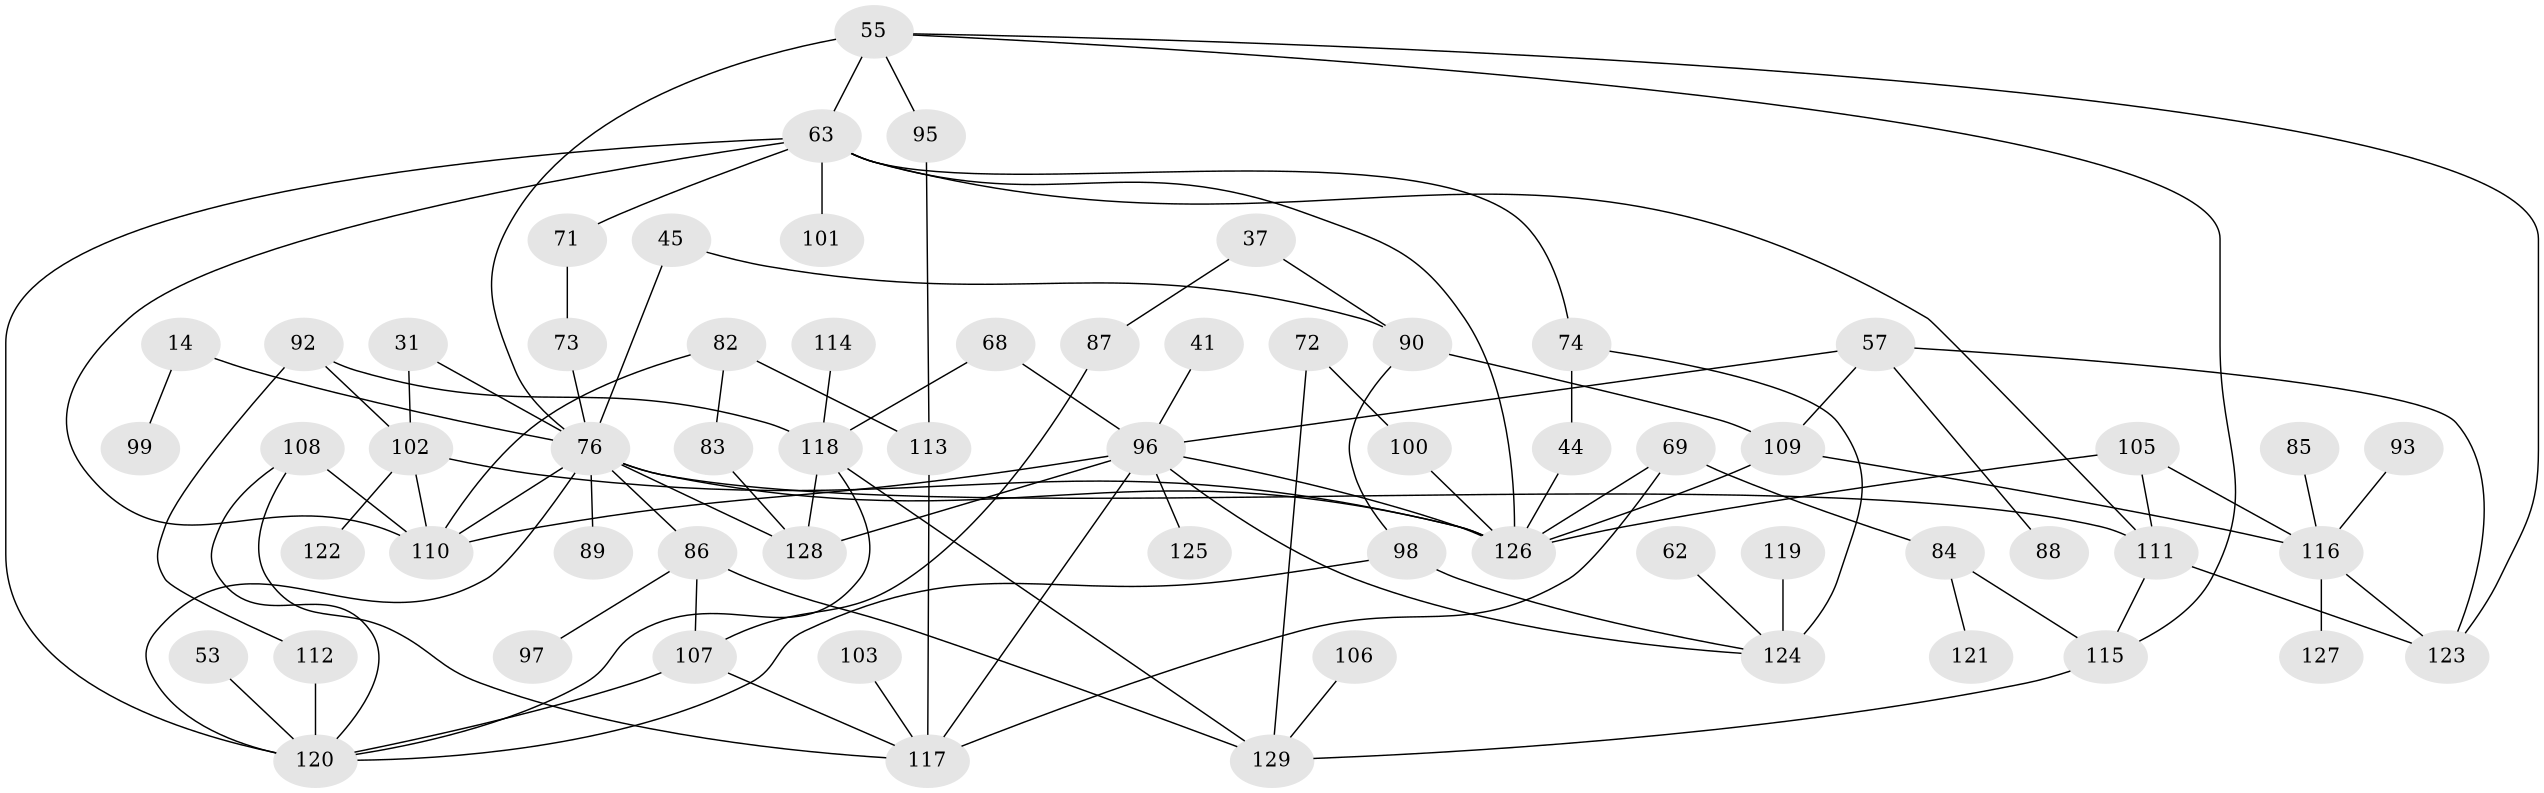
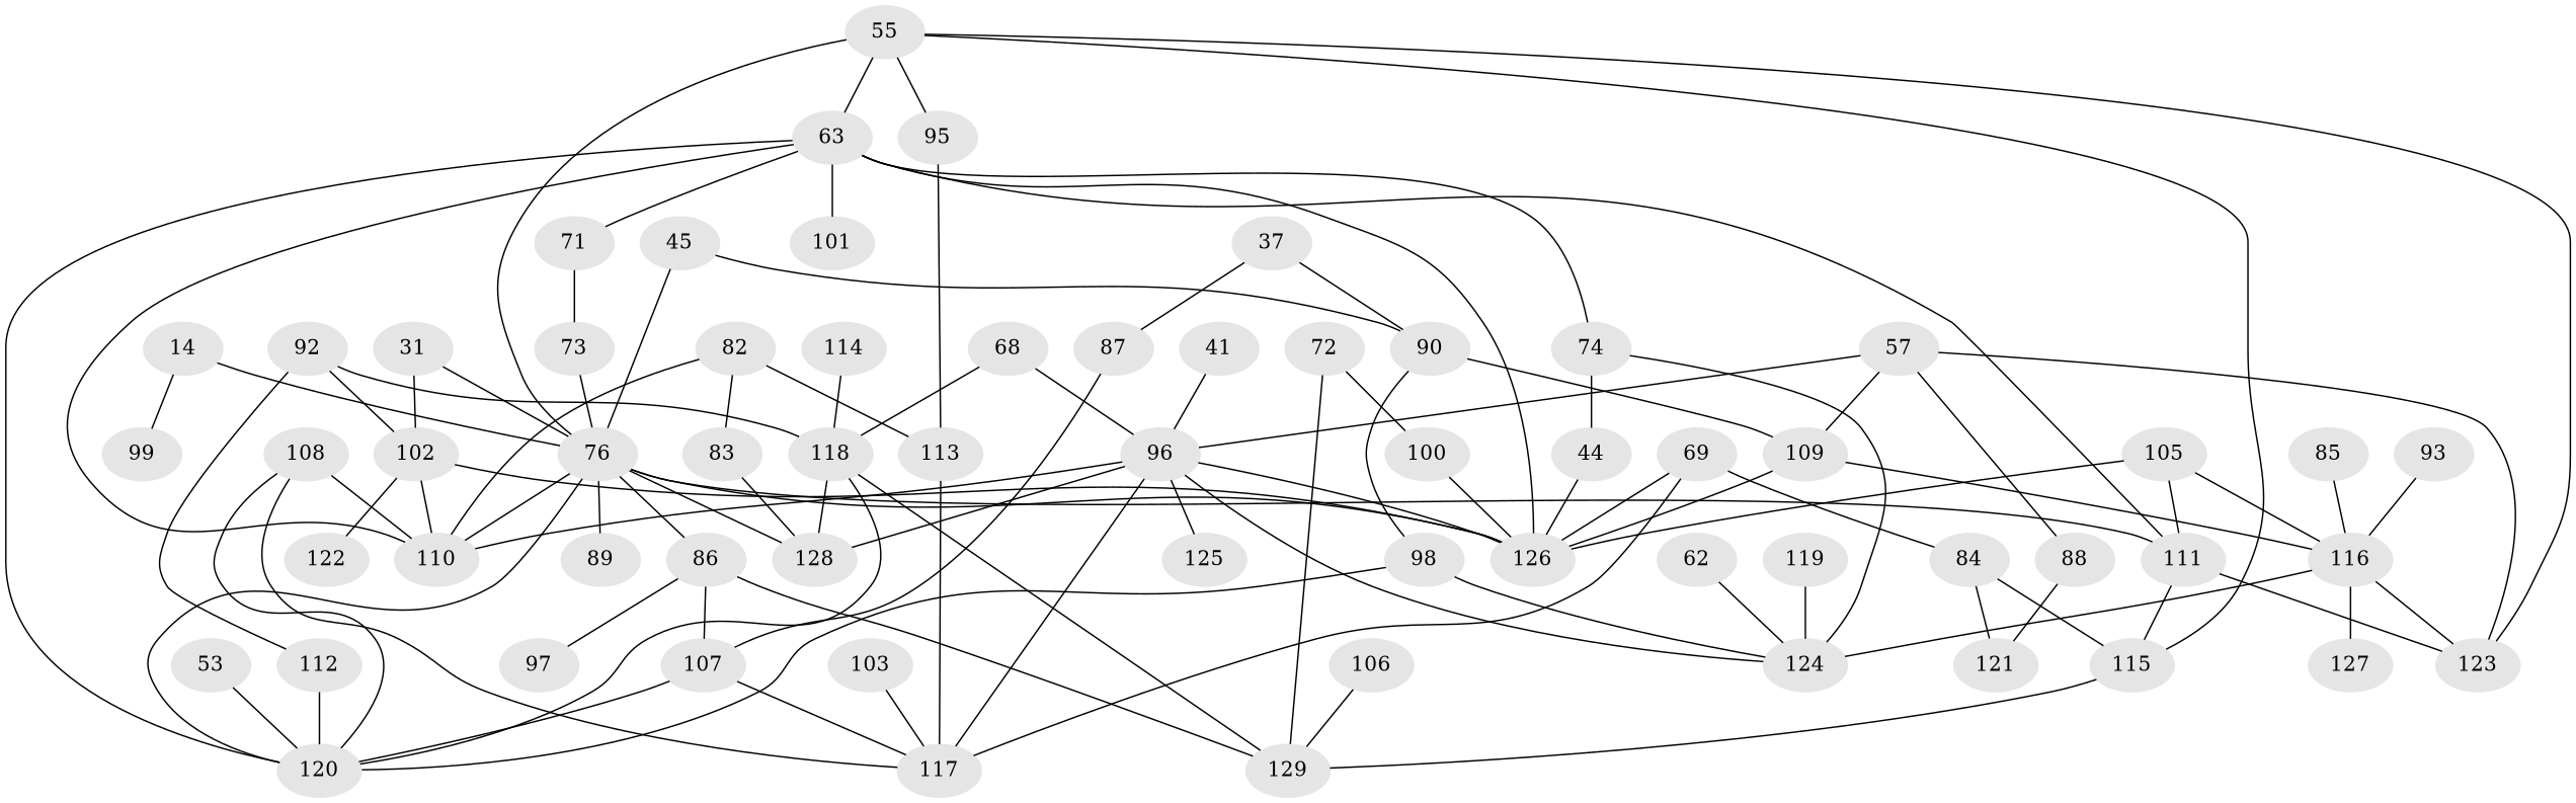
  graph {
    node [color=gray90 style=filled]
    76 [super="+21+26+65+70+10"]
    120 [super="+47+48"]
    110 [super="+80+91"]
    111 [super="+60+59"]
    126 [super="+32+104+61"]
    86
    89
    128 [super="+6"]
    14
    99
    31
    102 [super="+75"]
    122
    37
    87
    90 [super="+23"]
    107 [super="+50+64"]
    109 [super="+22"]
    98 [super="+15"]
    96 [super="+4+3"]
    124 [super="+7+35"]
    117 [super="+67"]
    125
    41
    45 [super="+33"]
    53
    55 [super="+18"]
    63 [super="+1+46+51+11+36"]
    95
    115 [super="+44"]
    123 [super="+27"]
    71
    74 [super="+38"]
    101
    113 [super="+81"]
    129 [super="+43"]
    57 [super="+19"]
    88
    121
    116 [super="+17+79"]
    62
    73
    n43 [label=44]
    68 [super="+5"]
    118 [super="+25+30+56+58"]
    69
    84
    72
    100
    97
    82
    83
    127
    85
    92
    112
    93
    103
    105
    106
    108 [super="+77"]
    114
    119
    76 -- 120 [weight=2]
    76 -- 110
    76 -- 111
    76 -- 126 [weight=2]
    76 -- 86
    76 -- 89
    76 -- 128
    111 -- 115
    111 -- 123
    86 -- 107
    86 -- 129
    86 -- 97
    14 -- 76
    14 -- 99
    31 -- 76
    31 -- 102
    102 -- 110
    102 -- 126
    102 -- 122
    37 -- 87
    37 -- 90
    87 -- 107
    90 -- 109
    90 -- 98
    107 -- 120
    107 -- 117
    109 -- 126 [weight=2]
    109 -- 116
    98 -- 120
    98 -- 124
    96 -- 110 [weight=3]
    96 -- 126
    96 -- 128
    96 -- 124 [weight=2]
    96 -- 117
    96 -- 125
    41 -- 96
    45 -- 76 [weight=2]
    45 -- 90
    53 -- 120
    55 -- 76 [weight=2]
    55 -- 63
    55 -- 95
    55 -- 115
    55 -- 123
    63 -- 120
    63 -- 110
    63 -- 111
    63 -- 126 [weight=2]
    63 -- 71
    63 -- 74
    63 -- 101
    95 -- 113
    115 -- 129
    71 -- 73
    74 -- 124
    74 -- n43
    113 -- 117
    57 -- 109
    57 -- 96
    57 -- 123
    57 -- 88
+   88 -- 121
+   116 -- 124 [weight=3]
    116 -- 123
    116 -- 127
    62 -- 124
    73 -- 76
    n43 -- 126
    68 -- 96
    68 -- 118
    118 -- 120
    118 -- 128
    118 -- 129
    69 -- 126
    69 -- 117
    69 -- 84
    84 -- 115
    84 -- 121
    72 -- 129
    72 -- 100
    100 -- 126
    82 -- 110
    82 -- 113
    82 -- 83
    83 -- 128
    85 -- 116
    92 -- 102
    92 -- 118
    92 -- 112
    112 -- 120
    93 -- 116
    103 -- 117
    105 -- 111
    105 -- 126
    105 -- 116
    106 -- 129
    108 -- 120
    108 -- 110
    108 -- 117
    114 -- 118
    119 -- 124
  }
